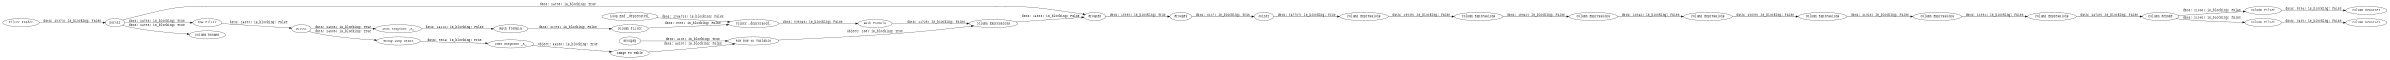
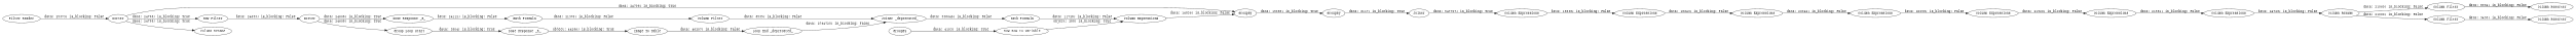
  digraph {
    fontname="Courier Prime"
    rankdir=LR
    node [fontname="Courier Prime"]
    edge [fontname="Courier Prime"]
    n1 [label=Sorter]
    n2 [label="Dose Response _R_"]
    n3 [label="Group Loop Start"]
    n4 [label="Math Formula"]
    n5 [label="Dose Response _R_"]
    n6 [label="Column Filter"]
    n7 [label="Column Resorter"]
    n8 [label="Row Row to Variable"]
    n9 [label="Column Expressions"]
    n10 [label=GroupBy]
    n11 [label="Column Resorter"]
    n12 [label="Column Filter"]
    n13 [label="Joiner _deprecated_"]
    n14 [label="Math Formula"]
    n15 [label="Image To Table"]
    n16 [label="Loop End _deprecated_"]
    n17 [label=GroupBy]
    n18 [label=Joiner]
    n19 [label="Column Expressions"]
    n20 [label="Column Expressions"]
    n21 [label="Column Expressions"]
    n22 [label="Filter Reader"]
    n23 [label=Sorter]
    n24 [label="Row Filter"]
    n25 [label="Column Rename"]
    n26 [label="Column Filter"]
    n27 [label="Column Expressions"]
    n28 [label="Column Expressions"]
    n29 [label=GroupBy]
    n30 [label="Column Expressions"]
    n31 [label="Column Expressions"]
    n32 [label="Column Rename"]
    n1 -> n2 [label="data: 24608; is_blocking: True"]
    n1 -> n3 [label="data: 24608; is_blocking: True"]
    n2 -> n4 [label="data: 24112; is_blocking: False"]
    n3 -> n5 [label="data: 5504; is_blocking: True"]
    n4 -> n12 [label="data: 21376; is_blocking: False"]
    n5 -> n15 [label="object: 44286; is_blocking: True"]
    n6 -> n7 [label="data: 8994; is_blocking: False"]
    n8 -> n9 [label="object: 288; is_blocking: True"]
    n9 -> n10 [label="data: 14836; is_blocking: False"]
    n10 -> n17 [label="data: 15385; is_blocking: True"]
    n12 -> n13 [label="data: 8539; is_blocking: False"]
    n13 -> n14 [label="data: 538046; is_blocking: False"]
    n14 -> n9 [label="data: 11728; is_blocking: False"]
-   n15 -> n8 [label="data: 46207; is_blocking: False"]
+   n15 -> n16 [label="data: 46207; is_blocking: False"]
    n16 -> n13 [label="data: 2764725; is_blocking: False"]
    n17 -> n18 [label="data: 6117; is_blocking: True"]
    n18 -> n27 [label="data: 547707; is_blocking: True"]
    n19 -> n20 [label="data: 20342; is_blocking: False"]
    n20 -> n21 [label="data: 20098; is_blocking: False"]
    n21 -> n30 [label="data: 21526; is_blocking: False"]
    n22 -> n23 [label="data: 25373; is_blocking: False"]
    n23 -> n10 [label="data: 24798; is_blocking: True"]
    n23 -> n24 [label="data: 24798; is_blocking: True"]
    n23 -> n25 [label="data: 24798; is_blocking: True"]
    n24 -> n1 [label="data: 24653; is_blocking: False"]
    n26 -> n11 [label="data: 3435; is_blocking: False"]
    n27 -> n28 [label="data: 18938; is_blocking: False"]
    n28 -> n19 [label="data: 18643; is_blocking: False"]
    n29 -> n8 [label="data: 4103; is_blocking: True"]
    n30 -> n31 [label="data: 21581; is_blocking: False"]
    n31 -> n32 [label="data: 24728; is_blocking: False"]
    n32 -> n6 [label="data: 21060; is_blocking: False"]
    n32 -> n26 [label="data: 21060; is_blocking: False"]
  }
